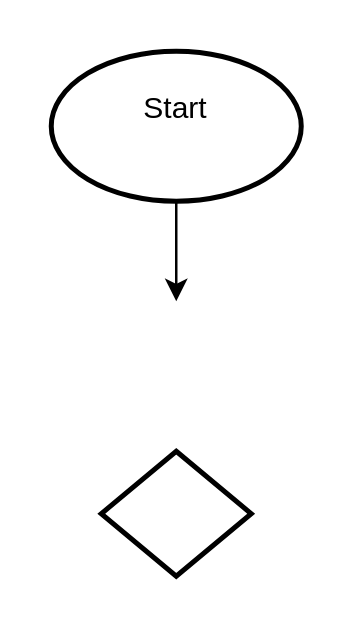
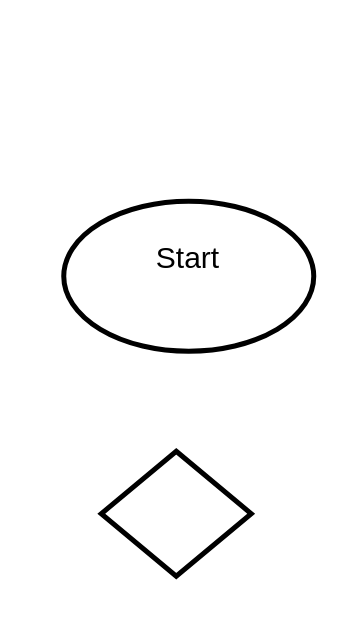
  <mxCell id="0" />
  <mxCell id="1" parent="0" />
  <mxCell id="2" style="edgeStyle=orthogonalEdgeStyle;rounded=0;orthogonalLoop=1;jettySize=auto;html=1;exitX=0.5;exitY=1;exitDx=0;exitDy=0;exitPerimeter=0;" parent="1" source="3" edge="1"><mxGeometry relative="1" as="geometry"><mxPoint x="70" y="120" as="targetPoint" /></mxGeometry></mxCell>
- <mxCell id="3" value="&lt;div&gt;Start&lt;/div&gt;&lt;div&gt;&lt;br&gt;&lt;/div&gt;" style="strokeWidth=2;html=1;shape=mxgraph.flowchart.start_1;whiteSpace=wrap;" parent="1" vertex="1"><mxGeometry x="20" y="20" width="100" height="60" as="geometry" /></mxCell>
+ <mxCell id="3" value="&lt;div&gt;Start&lt;/div&gt;&lt;div&gt;&lt;br&gt;&lt;/div&gt;" style="strokeWidth=2;html=1;shape=mxgraph.flowchart.start_1;whiteSpace=wrap;" parent="1" vertex="1"><mxGeometry x="25" y="80" width="100" height="60" as="geometry" /></mxCell>
  <mxCell id="4" value="" style="strokeWidth=2;html=1;shape=mxgraph.flowchart.decision;whiteSpace=wrap;" parent="1" vertex="1"><mxGeometry x="40" y="180" width="60" height="50" as="geometry" /></mxCell>
